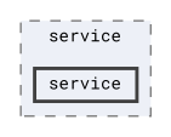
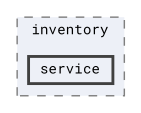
  digraph {
    compound=true
    rankdir=LR
    fontname="Roboto Mono"
    n1 [color=grey25 fillcolor="#edf0f7" fontname="Roboto Mono" fontsize=10 height=0.2 label=service shape=box style="filled,bold" width=0.4]
    subgraph cluster_1 {
      bgcolor="#edf0f7"
      fontsize=10
-     label=service
+     label=inventory
      pencolor=grey50
      style="filled,dashed"
      n1
    }
  }
